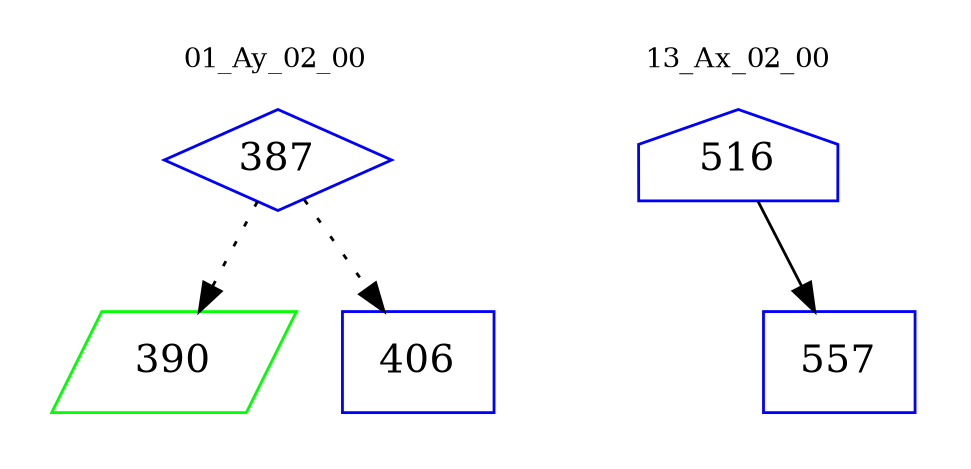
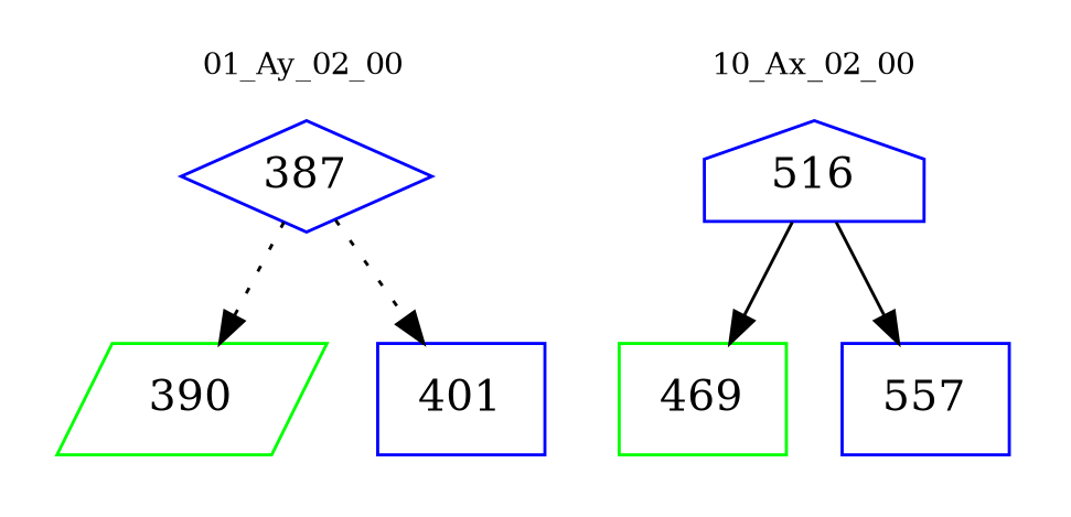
  digraph {
    node [color=blue shape=box]
    edge [color=black style=dotted]
    n1 [label=387 shape=diamond]
    n2 [color=green label=390 shape=parallelogram]
-   n3 [label=406]
+   n3 [label=401]
    n4 [label=516 shape=house]
+   n5 [color=green label=469]
    n6 [label=557]
    subgraph cluster_1 {
      color=white
      fontsize=10
      label="01_Ay_02_00"
      n1
      n2
      n3
    }
    subgraph cluster_2 {
      color=white
      fontsize=10
-     label="13_Ax_02_00"
+     label="10_Ax_02_00"
      n4
+     n5
      n6
    }
    n1 -> n2
    n1 -> n3
+   n4 -> n5 [style=solid]
    n4 -> n6 [style=solid]
  }
